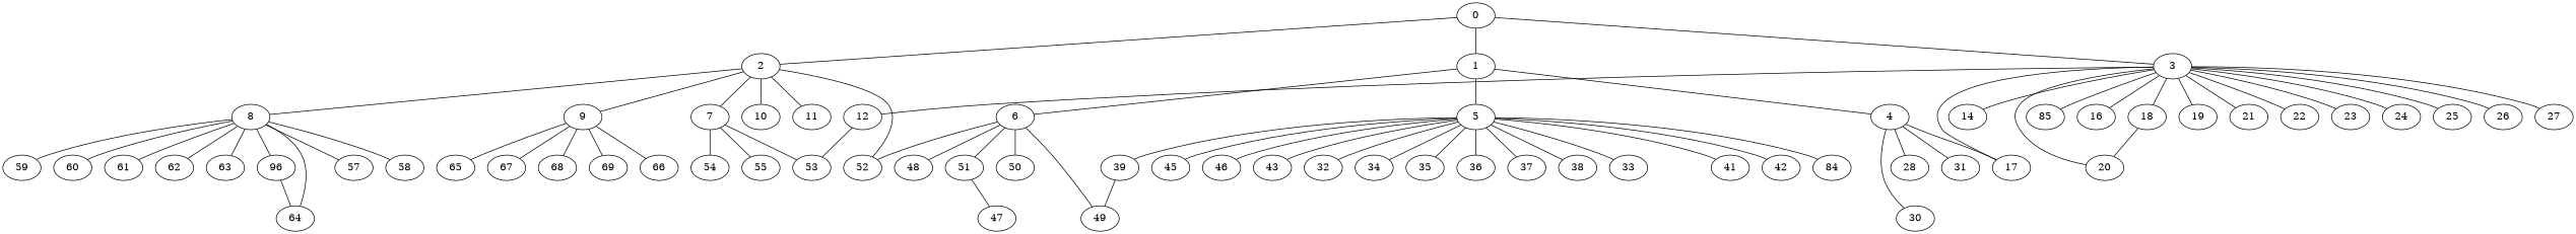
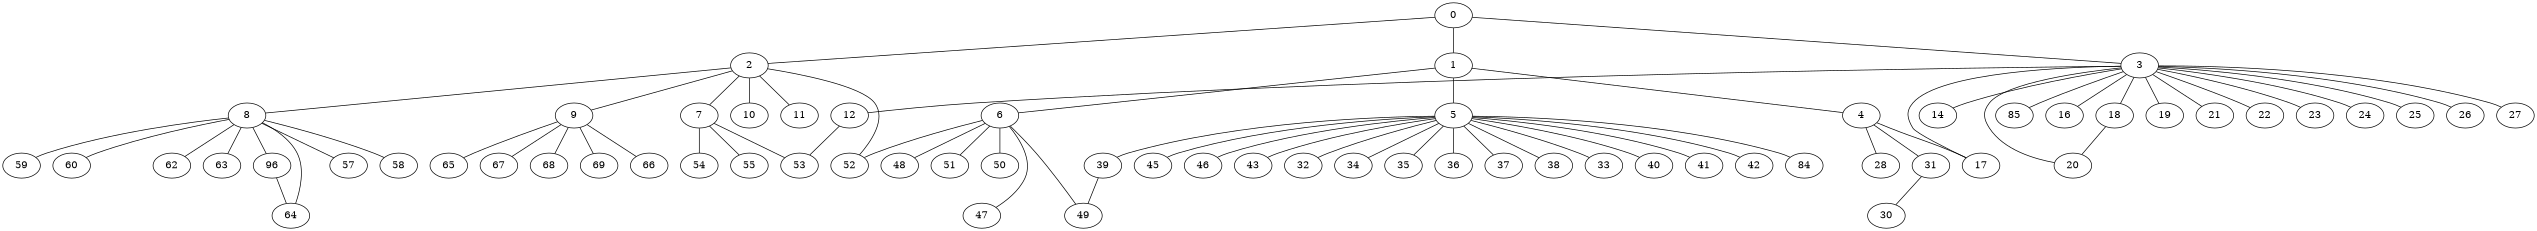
  graph {
    0
    1
    2
    3
    4
    5
    6
    7
    8
    9
    10
    11
    52
    12
    14
    n16 [label=85]
    16
    17
    18
    19
    20
    21
    22
    23
    24
    25
    26
    27
    28
    30
    31
    32
    34
    35
    36
    37
    38
    33
+   40
    41
    42
    39
    n43 [label=84]
    45
    46
    43
    47
    48
    49
    50
    51
    53
    54
    55
    64
    n56 [label=96]
    57
    58
    59
    60
-   61
    62
    63
    65
    67
    68
    69
    66
    0 -- 1
    0 -- 2
    0 -- 3
    1 -- 4
    1 -- 5
    1 -- 6
    2 -- 7
    2 -- 8
    2 -- 9
    2 -- 10
    2 -- 11
    2 -- 52
    3 -- 12
    3 -- 14
    3 -- n16
    3 -- 16
    3 -- 17
    3 -- 18
    3 -- 19
    3 -- 20
    3 -- 21
    3 -- 22
    3 -- 23
    3 -- 24
    3 -- 25
    3 -- 26
    3 -- 27
    4 -- 17
    4 -- 28
-   4 -- 30
+   31 -- 30
    4 -- 31
    5 -- 32
    5 -- 34
    5 -- 35
    5 -- 36
    5 -- 37
    5 -- 38
    5 -- 33
+   5 -- 40
    5 -- 41
    5 -- 42
    5 -- 39
    5 -- n43
    5 -- 45
    5 -- 46
    5 -- 43
    6 -- 52
-   51 -- 47
+   6 -- 47
    6 -- 48
    6 -- 49
    6 -- 50
    6 -- 51
    7 -- 53
    7 -- 54
    7 -- 55
    8 -- 64
    8 -- n56
    8 -- 57
    8 -- 58
    8 -- 59
    8 -- 60
-   8 -- 61
    8 -- 62
    8 -- 63
    9 -- 65
    9 -- 67
    9 -- 68
    9 -- 69
    9 -- 66
    12 -- 53
    18 -- 20
    39 -- 49
    n56 -- 64
  }
